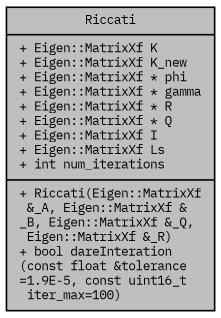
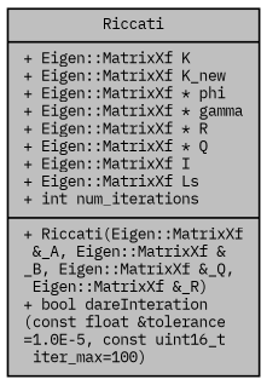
  digraph {
    fontname="IBM Plex Mono"
-   n1 [color=black fillcolor=grey75 fontcolor=black fontname="IBM Plex Mono" fontsize=8 height=0.2 label="{Riccati\n|+ Eigen::MatrixXf K\l+ Eigen::MatrixXf K_new\l+ Eigen::MatrixXf * phi\l+ Eigen::MatrixXf * gamma\l+ Eigen::MatrixXf * R\l+ Eigen::MatrixXf * Q\l+ Eigen::MatrixXf I\l+ Eigen::MatrixXf Ls\l+ int num_iterations\l|+  Riccati(Eigen::MatrixXf\l &_A, Eigen::MatrixXf &\l_B, Eigen::MatrixXf &_Q,\l Eigen::MatrixXf &_R)\l+ bool dareInteration\l(const float &tolerance\l=1.9E-5, const uint16_t\l iter_max=100)\l}" shape=record style=filled width=0.4]
+   n1 [color=black fillcolor=grey75 fontcolor=black fontname="IBM Plex Mono" fontsize=8 height=0.2 label="{Riccati\n|+ Eigen::MatrixXf K\l+ Eigen::MatrixXf K_new\l+ Eigen::MatrixXf * phi\l+ Eigen::MatrixXf * gamma\l+ Eigen::MatrixXf * R\l+ Eigen::MatrixXf * Q\l+ Eigen::MatrixXf I\l+ Eigen::MatrixXf Ls\l+ int num_iterations\l|+  Riccati(Eigen::MatrixXf\l &_A, Eigen::MatrixXf &\l_B, Eigen::MatrixXf &_Q,\l Eigen::MatrixXf &_R)\l+ bool dareInteration\l(const float &tolerance\l=1.0E-5, const uint16_t\l iter_max=100)\l}" shape=record style=filled width=0.4]
  }
